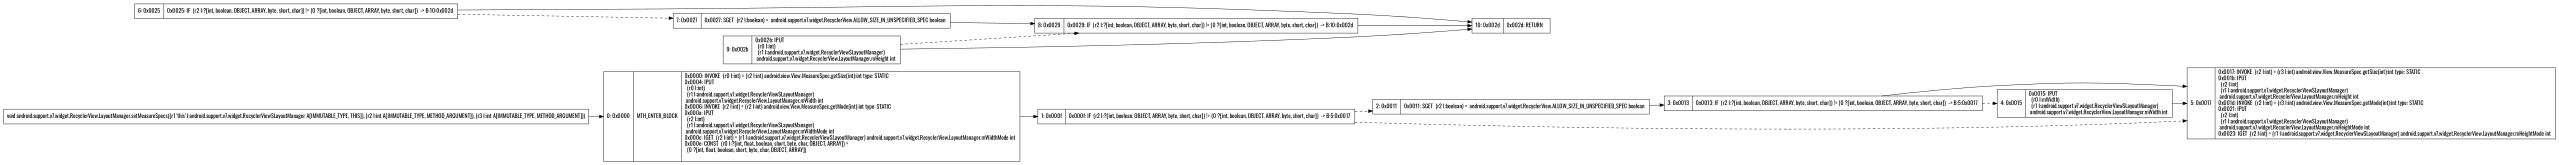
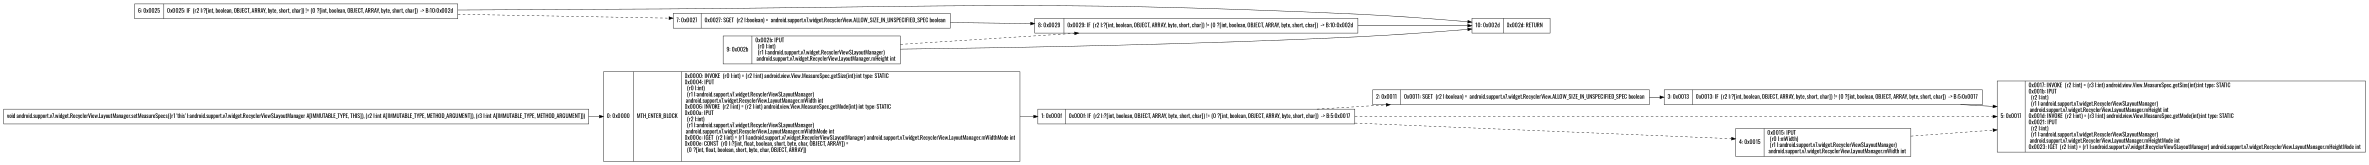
  digraph {
    fontname=Oswald
    rankdir=LR
    node [fontname=Oswald shape=record]
    edge [fontname=Oswald]
    n1 [label="{0\:\ 0x0000|MTH_ENTER_BLOCK\l|0x0000: INVOKE  (r0 I:int) = (r2 I:int) android.view.View.MeasureSpec.getSize(int):int type: STATIC \l0x0004: IPUT  \l  (r0 I:int)\l  (r1 I:android.support.v7.widget.RecyclerView$LayoutManager)\l android.support.v7.widget.RecyclerView.LayoutManager.mWidth int \l0x0006: INVOKE  (r2 I:int) = (r2 I:int) android.view.View.MeasureSpec.getMode(int):int type: STATIC \l0x000a: IPUT  \l  (r2 I:int)\l  (r1 I:android.support.v7.widget.RecyclerView$LayoutManager)\l android.support.v7.widget.RecyclerView.LayoutManager.mWidthMode int \l0x000c: IGET  (r2 I:int) = (r1 I:android.support.v7.widget.RecyclerView$LayoutManager) android.support.v7.widget.RecyclerView.LayoutManager.mWidthMode int \l0x000e: CONST  (r0 I:?[int, float, boolean, short, byte, char, OBJECT, ARRAY]) = \l  (0 ?[int, float, boolean, short, byte, char, OBJECT, ARRAY])\l \l}"]
    n2 [label="{1\:\ 0x000f|0x000f: IF  (r2 I:?[int, boolean, OBJECT, ARRAY, byte, short, char]) != (0 ?[int, boolean, OBJECT, ARRAY, byte, short, char])  \-\> B:5:0x0017 \l}"]
    n3 [label="{2\:\ 0x0011|0x0011: SGET  (r2 I:boolean) =  android.support.v7.widget.RecyclerView.ALLOW_SIZE_IN_UNSPECIFIED_SPEC boolean \l}"]
    n4 [label="{5\:\ 0x0017|0x0017: INVOKE  (r2 I:int) = (r3 I:int) android.view.View.MeasureSpec.getSize(int):int type: STATIC \l0x001b: IPUT  \l  (r2 I:int)\l  (r1 I:android.support.v7.widget.RecyclerView$LayoutManager)\l android.support.v7.widget.RecyclerView.LayoutManager.mHeight int \l0x001d: INVOKE  (r2 I:int) = (r3 I:int) android.view.View.MeasureSpec.getMode(int):int type: STATIC \l0x0021: IPUT  \l  (r2 I:int)\l  (r1 I:android.support.v7.widget.RecyclerView$LayoutManager)\l android.support.v7.widget.RecyclerView.LayoutManager.mHeightMode int \l0x0023: IGET  (r2 I:int) = (r1 I:android.support.v7.widget.RecyclerView$LayoutManager) android.support.v7.widget.RecyclerView.LayoutManager.mHeightMode int \l}"]
    n5 [label="{3\:\ 0x0013|0x0013: IF  (r2 I:?[int, boolean, OBJECT, ARRAY, byte, short, char]) != (0 ?[int, boolean, OBJECT, ARRAY, byte, short, char])  \-\> B:5:0x0017 \l}"]
    n6 [label="{4\:\ 0x0015|0x0015: IPUT  \l  (r0 I:mWidth)\l  (r1 I:android.support.v7.widget.RecyclerView$LayoutManager)\l android.support.v7.widget.RecyclerView.LayoutManager.mWidth int \l}"]
    n7 [label="{6\:\ 0x0025|0x0025: IF  (r2 I:?[int, boolean, OBJECT, ARRAY, byte, short, char]) != (0 ?[int, boolean, OBJECT, ARRAY, byte, short, char])  \-\> B:10:0x002d \l}"]
    n8 [label="{7\:\ 0x0027|0x0027: SGET  (r2 I:boolean) =  android.support.v7.widget.RecyclerView.ALLOW_SIZE_IN_UNSPECIFIED_SPEC boolean \l}"]
    n9 [label="{10\:\ 0x002d|0x002d: RETURN   \l}"]
    n10 [label="{8\:\ 0x0029|0x0029: IF  (r2 I:?[int, boolean, OBJECT, ARRAY, byte, short, char]) != (0 ?[int, boolean, OBJECT, ARRAY, byte, short, char])  \-\> B:10:0x002d \l}"]
    n11 [label="{9\:\ 0x002b|0x002b: IPUT  \l  (r0 I:int)\l  (r1 I:android.support.v7.widget.RecyclerView$LayoutManager)\l android.support.v7.widget.RecyclerView.LayoutManager.mHeight int \l}"]
    n12 [label="{void android.support.v7.widget.RecyclerView.LayoutManager.setMeasureSpecs((r1 'this' I:android.support.v7.widget.RecyclerView$LayoutManager A[IMMUTABLE_TYPE, THIS]), (r2 I:int A[IMMUTABLE_TYPE, METHOD_ARGUMENT]), (r3 I:int A[IMMUTABLE_TYPE, METHOD_ARGUMENT])) }"]
    n1 -> n2
    n2 -> n3 [style=dashed]
    n2 -> n4 [style=dashed]
    n3 -> n5
    n5 -> n4
-   n5 -> n6 [style=dashed]
-   n6 -> n4
+   n2 -> n6 [style=dashed]
+   n6 -> n4 [style=dashed]
    n7 -> n8 [style=dashed]
    n7 -> n9
    n8 -> n10
    n10 -> n9
    n11 -> n9
    n11 -> n10 [style=dashed]
    n12 -> n1
  }
